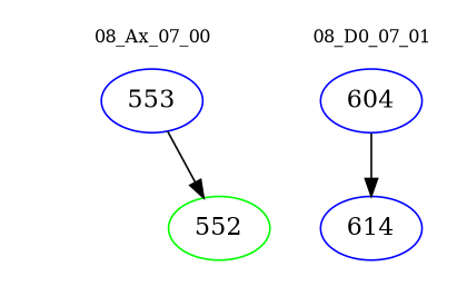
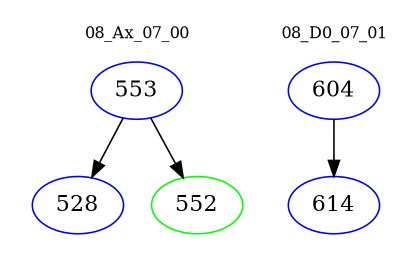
  digraph {
    node [color=blue]
    edge [color=black]
    n1 [label=553]
+   n2 [label=528]
    n3 [color=green label=552]
    n4 [label=604]
    n5 [label=614]
    subgraph cluster_1 {
      color=white
      fontsize=10
      label="08_Ax_07_00"
      n1
+     n2
      n3
    }
    subgraph cluster_2 {
      color=white
      fontsize=10
      label="08_D0_07_01"
      n4
      n5
    }
+   n1 -> n2
    n1 -> n3
    n4 -> n5
  }
